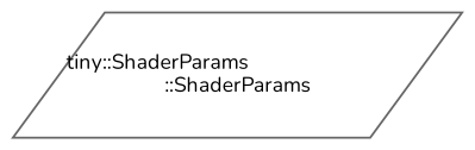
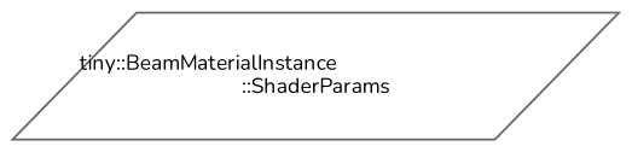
  digraph {
    rankdir=LR
    fontname=Nunito
-   n1 [color=grey40 fillcolor=white fontname=Nunito fontsize=10 height=0.2 label="tiny::ShaderParams\l::ShaderParams" shape=parallelogram style=filled width=0.4]
+   n1 [color=grey40 fillcolor=white fontname=Nunito fontsize=10 height=0.2 label="tiny::BeamMaterialInstance\l::ShaderParams" shape=parallelogram style=filled width=0.4]
  }
